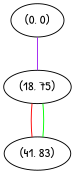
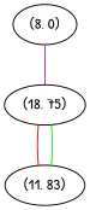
  graph {
    fontname="Patrick Hand"
    node [fontname="Patrick Hand"]
    edge [fontname="Patrick Hand"]
    n1 [label="(18, 75)"]
-   "(0, 0)"
-   "(11, 83)" [label="(41, 83)"]
+   "(0, 0)" [label="(8, 0)"]
+   "(11, 83)"
    n1 -- "(11, 83)" [color=red weight=1]
    n1 -- "(11, 83)" [color=green weight=2]
    "(0, 0)" -- n1 [color=purple weight=4]
  }
